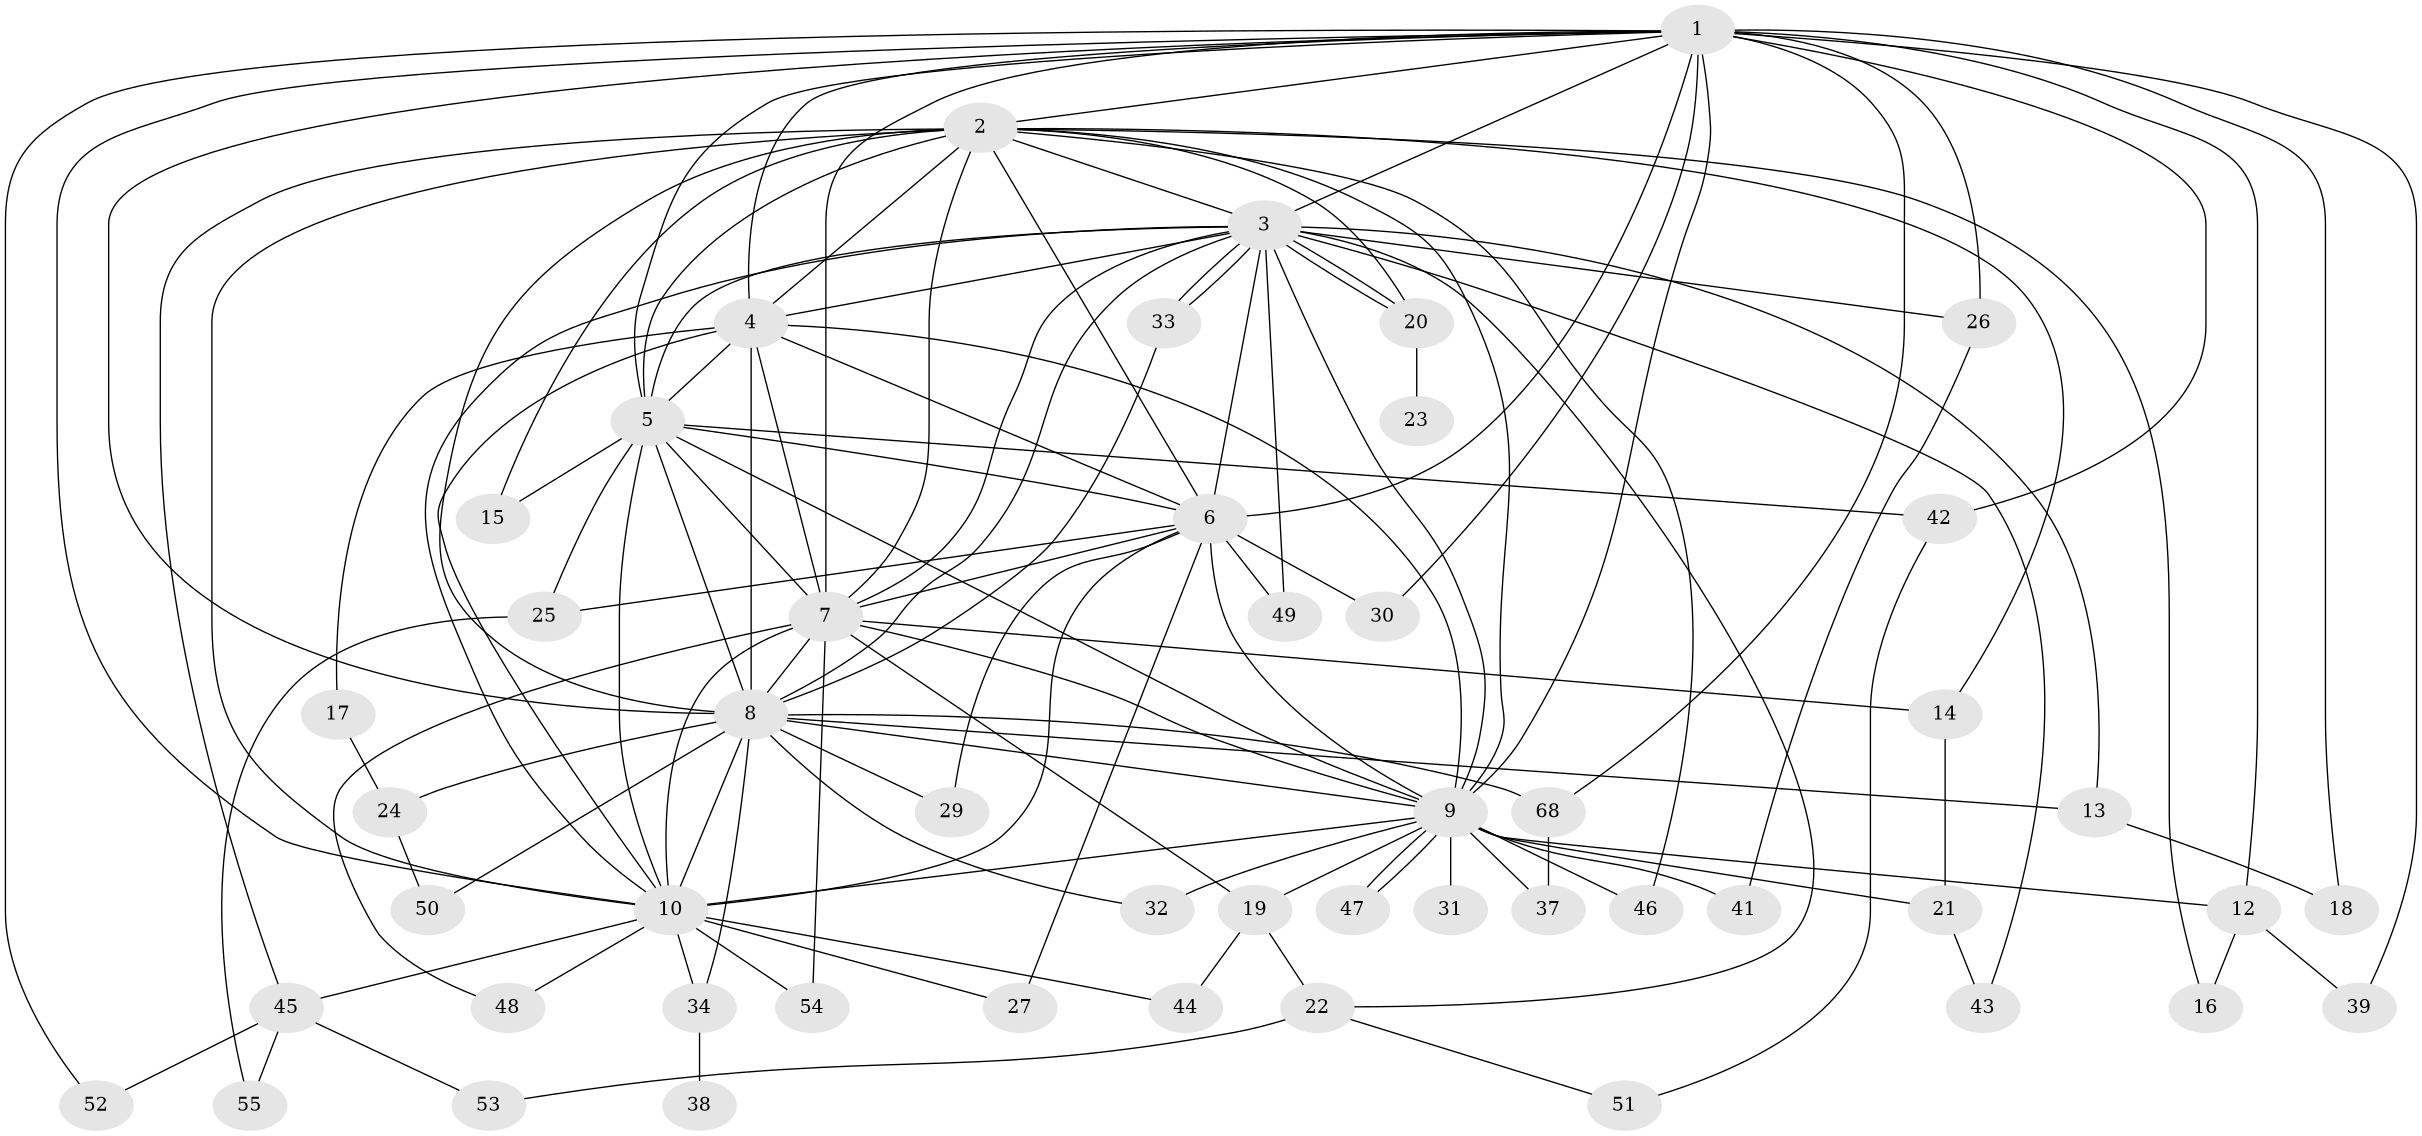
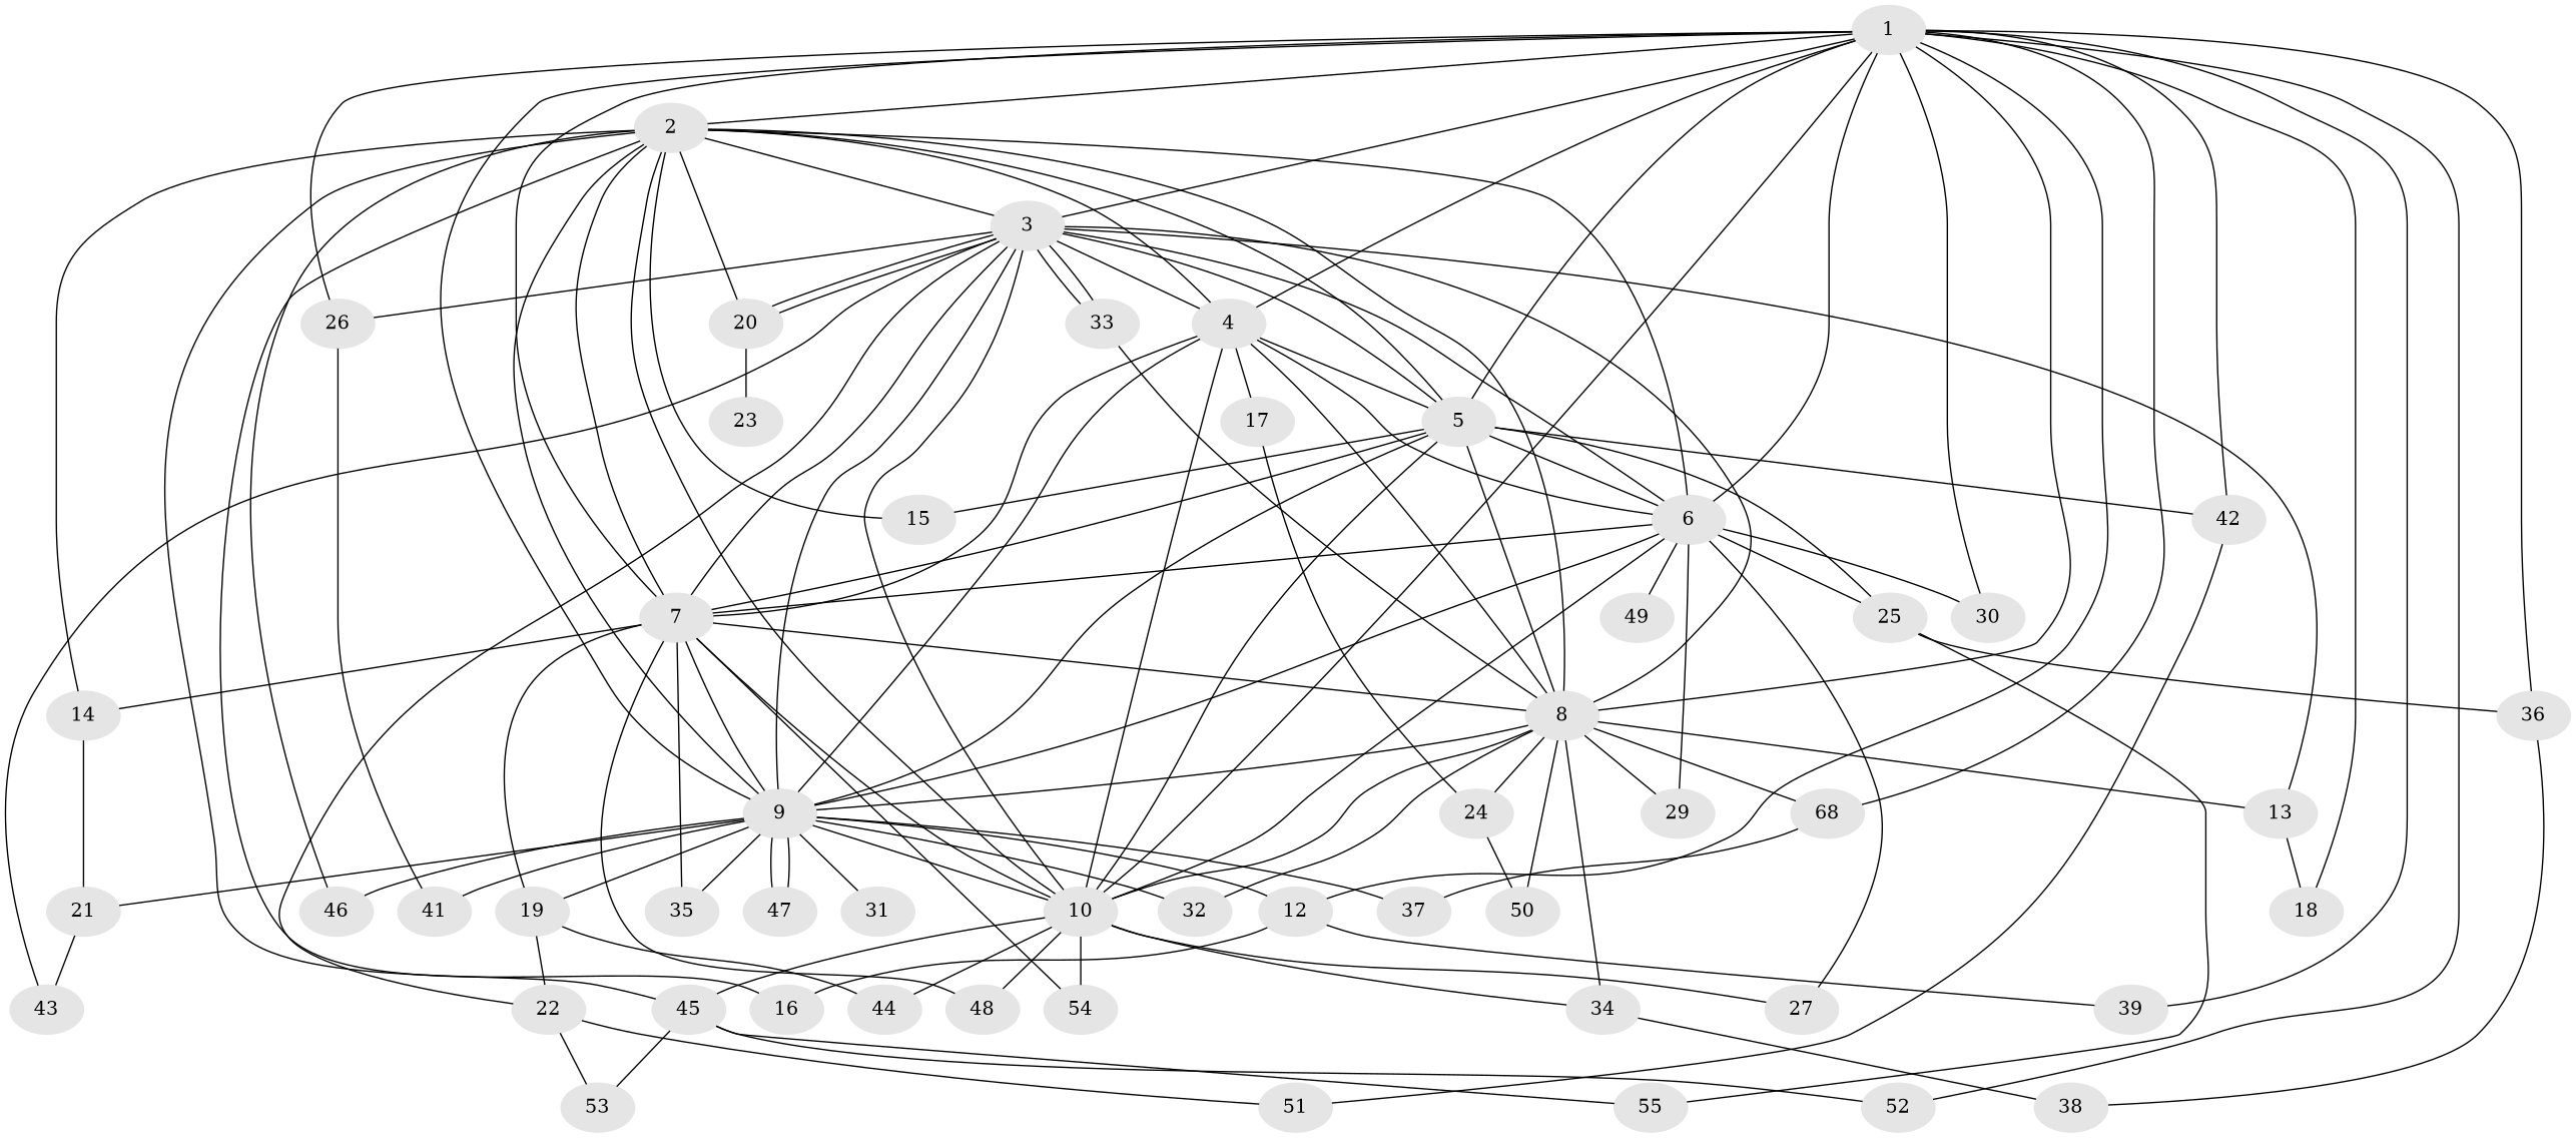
  graph {
    node [color=gray90 style=filled]
    1
    2
    3
    4
    5
    6
    7
    8
    9
    10
    12
    18
    26
    n14 [label=68]
    30
+   36
    39
    42
    52
    14
    15
    16
    45
    46
    20
    13
    22
    33
    43
    49
    17
    25
    27
    29
    19
+   35
    48
    54
    24
    32
    34
    50
    21
    31
    37
    41
    47
    44
    38
    51
    53
    55
    23
    1 -- 2
    1 -- 3
    1 -- 4
    1 -- 5
    1 -- 6
    1 -- 7
    1 -- 8
    1 -- 9
    1 -- 10
    1 -- 12
    1 -- 18
    1 -- 26
    1 -- n14
    1 -- 30
+   1 -- 36
    1 -- 39
    1 -- 42
    1 -- 52
    2 -- 3
    2 -- 4
    2 -- 5
    2 -- 6
    2 -- 7
    2 -- 8
    2 -- 9
    2 -- 10
    2 -- 14
    2 -- 15
    2 -- 16
    2 -- 45
    2 -- 46
    2 -- 20
    3 -- 4
    3 -- 5
    3 -- 6
    3 -- 7
    3 -- 8
    3 -- 9
    3 -- 10
    3 -- 26
    3 -- 20
    3 -- 20
    3 -- 13
    3 -- 22
    3 -- 33
    3 -- 33
    3 -- 43
-   3 -- 49
    4 -- 5
    4 -- 6
    4 -- 7
    4 -- 8
    4 -- 9
    4 -- 10
    4 -- 17
    5 -- 6
    5 -- 7
    5 -- 8
    5 -- 9
    5 -- 10
    5 -- 42
    5 -- 15
    5 -- 25
    6 -- 7
    6 -- 9
    6 -- 10
    6 -- 30
    6 -- 49
    6 -- 25
    6 -- 27
    6 -- 29
    7 -- 8
    7 -- 9
    7 -- 10
    7 -- 14
    7 -- 19
+   7 -- 35
    7 -- 48
    7 -- 54
    8 -- 9
    8 -- 10
    8 -- n14
    8 -- 13
    8 -- 29
    8 -- 24
    8 -- 32
    8 -- 34
    8 -- 50
    9 -- 10
    9 -- 12
    9 -- 46
    9 -- 19
+   9 -- 35
    9 -- 32
    9 -- 21
    9 -- 31
    9 -- 37
    9 -- 41
    9 -- 47
    9 -- 47
    10 -- 45
    10 -- 27
    10 -- 48
    10 -- 54
    10 -- 34
    10 -- 44
    12 -- 39
    12 -- 16
    26 -- 41
    n14 -- 37
+   36 -- 38
    42 -- 51
    14 -- 21
    45 -- 52
    45 -- 53
    45 -- 55
    20 -- 23
    13 -- 18
    22 -- 51
    22 -- 53
    33 -- 8
    17 -- 24
+   25 -- 36
    25 -- 55
    19 -- 22
    19 -- 44
    24 -- 50
    34 -- 38
    21 -- 43
  }
